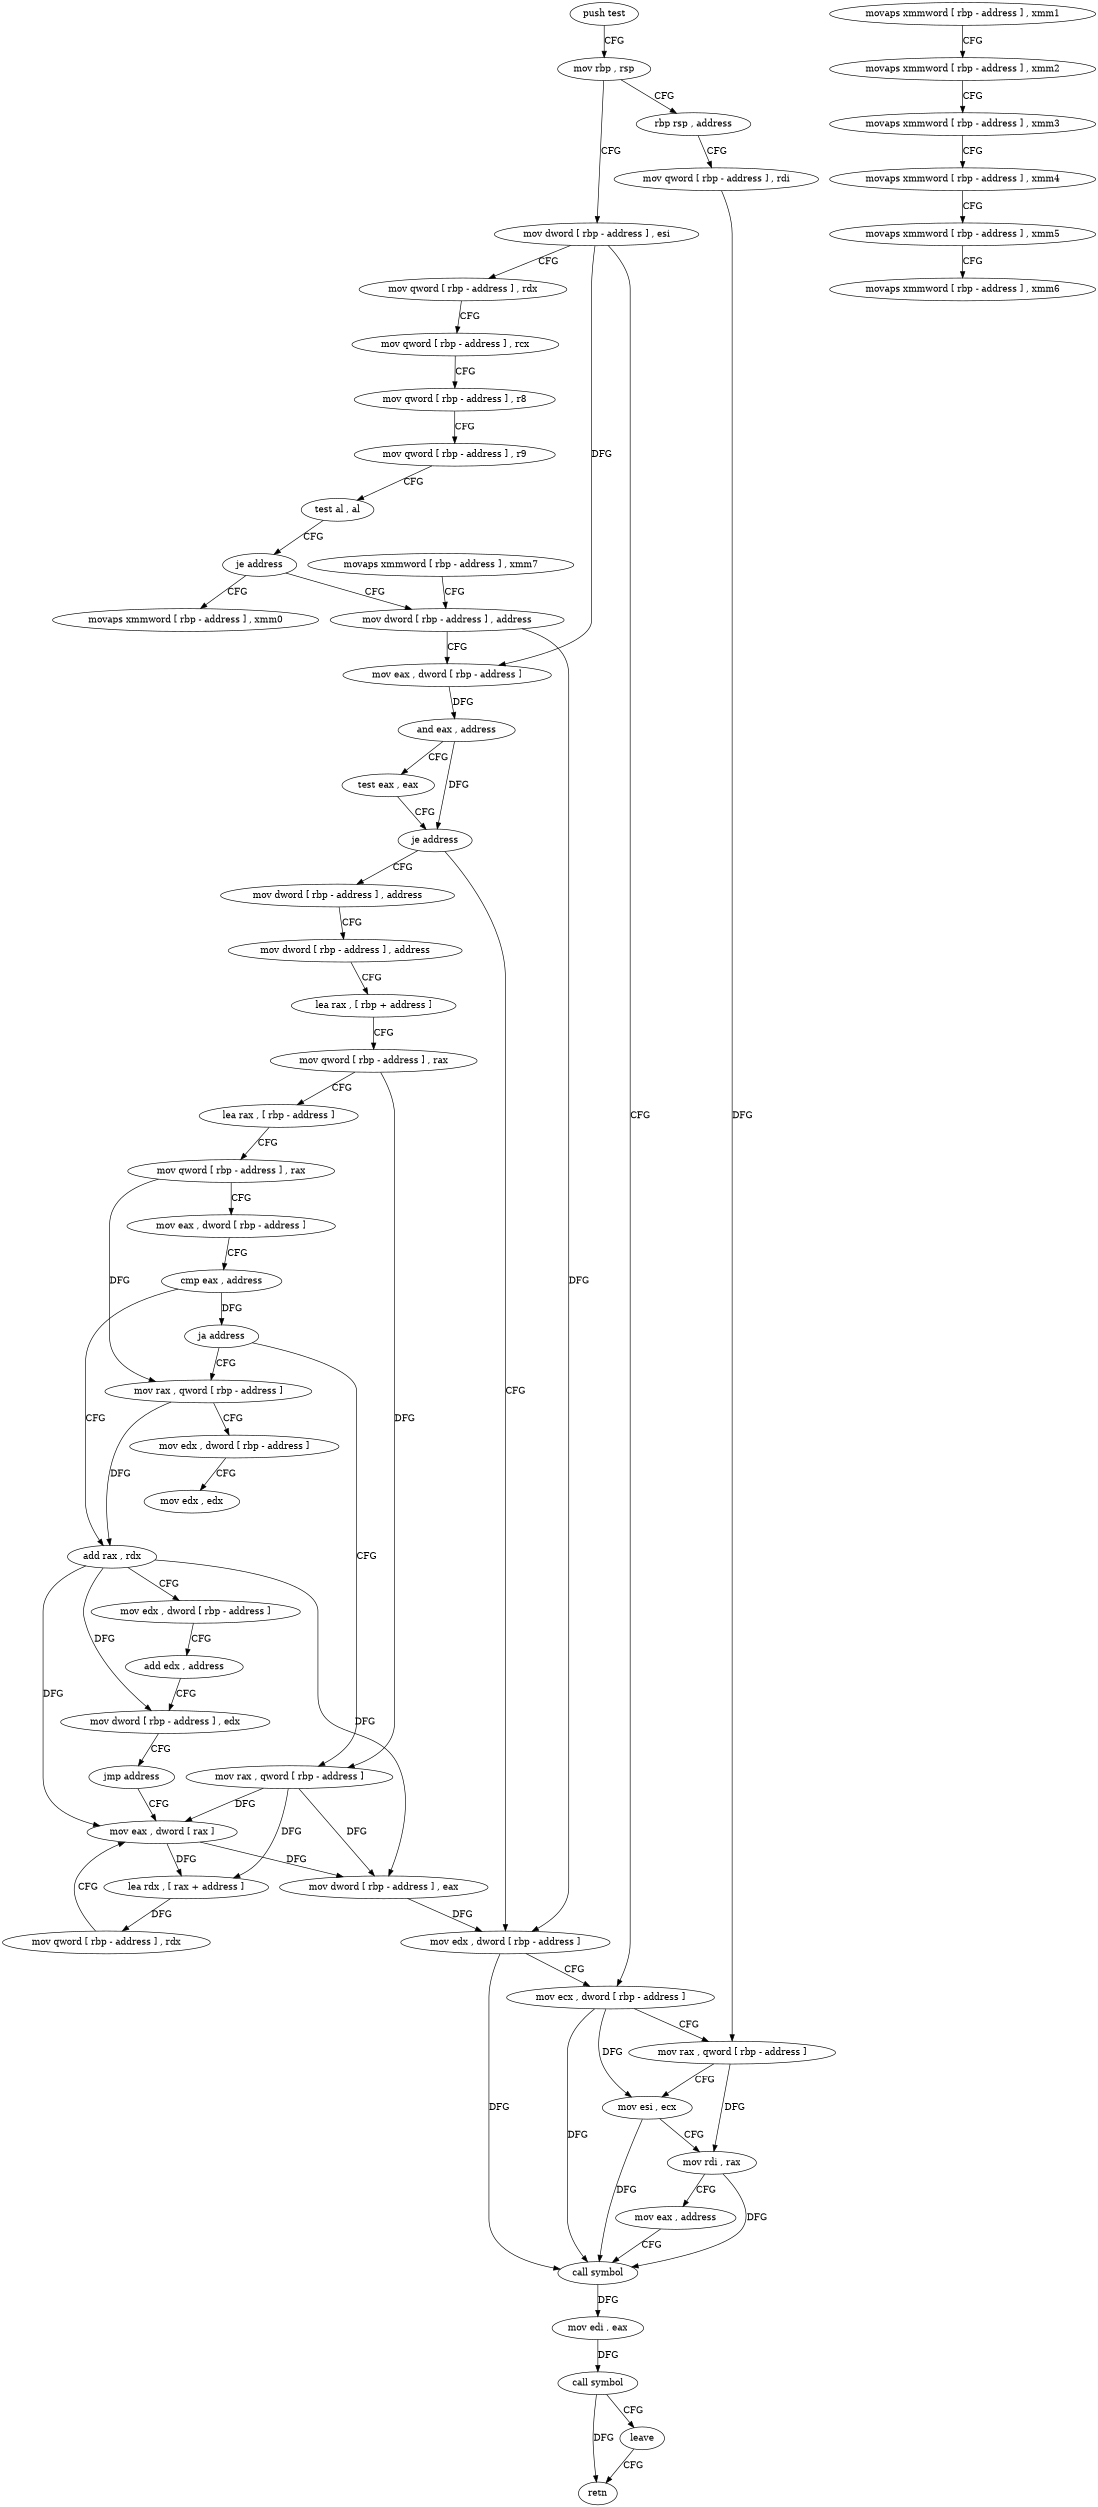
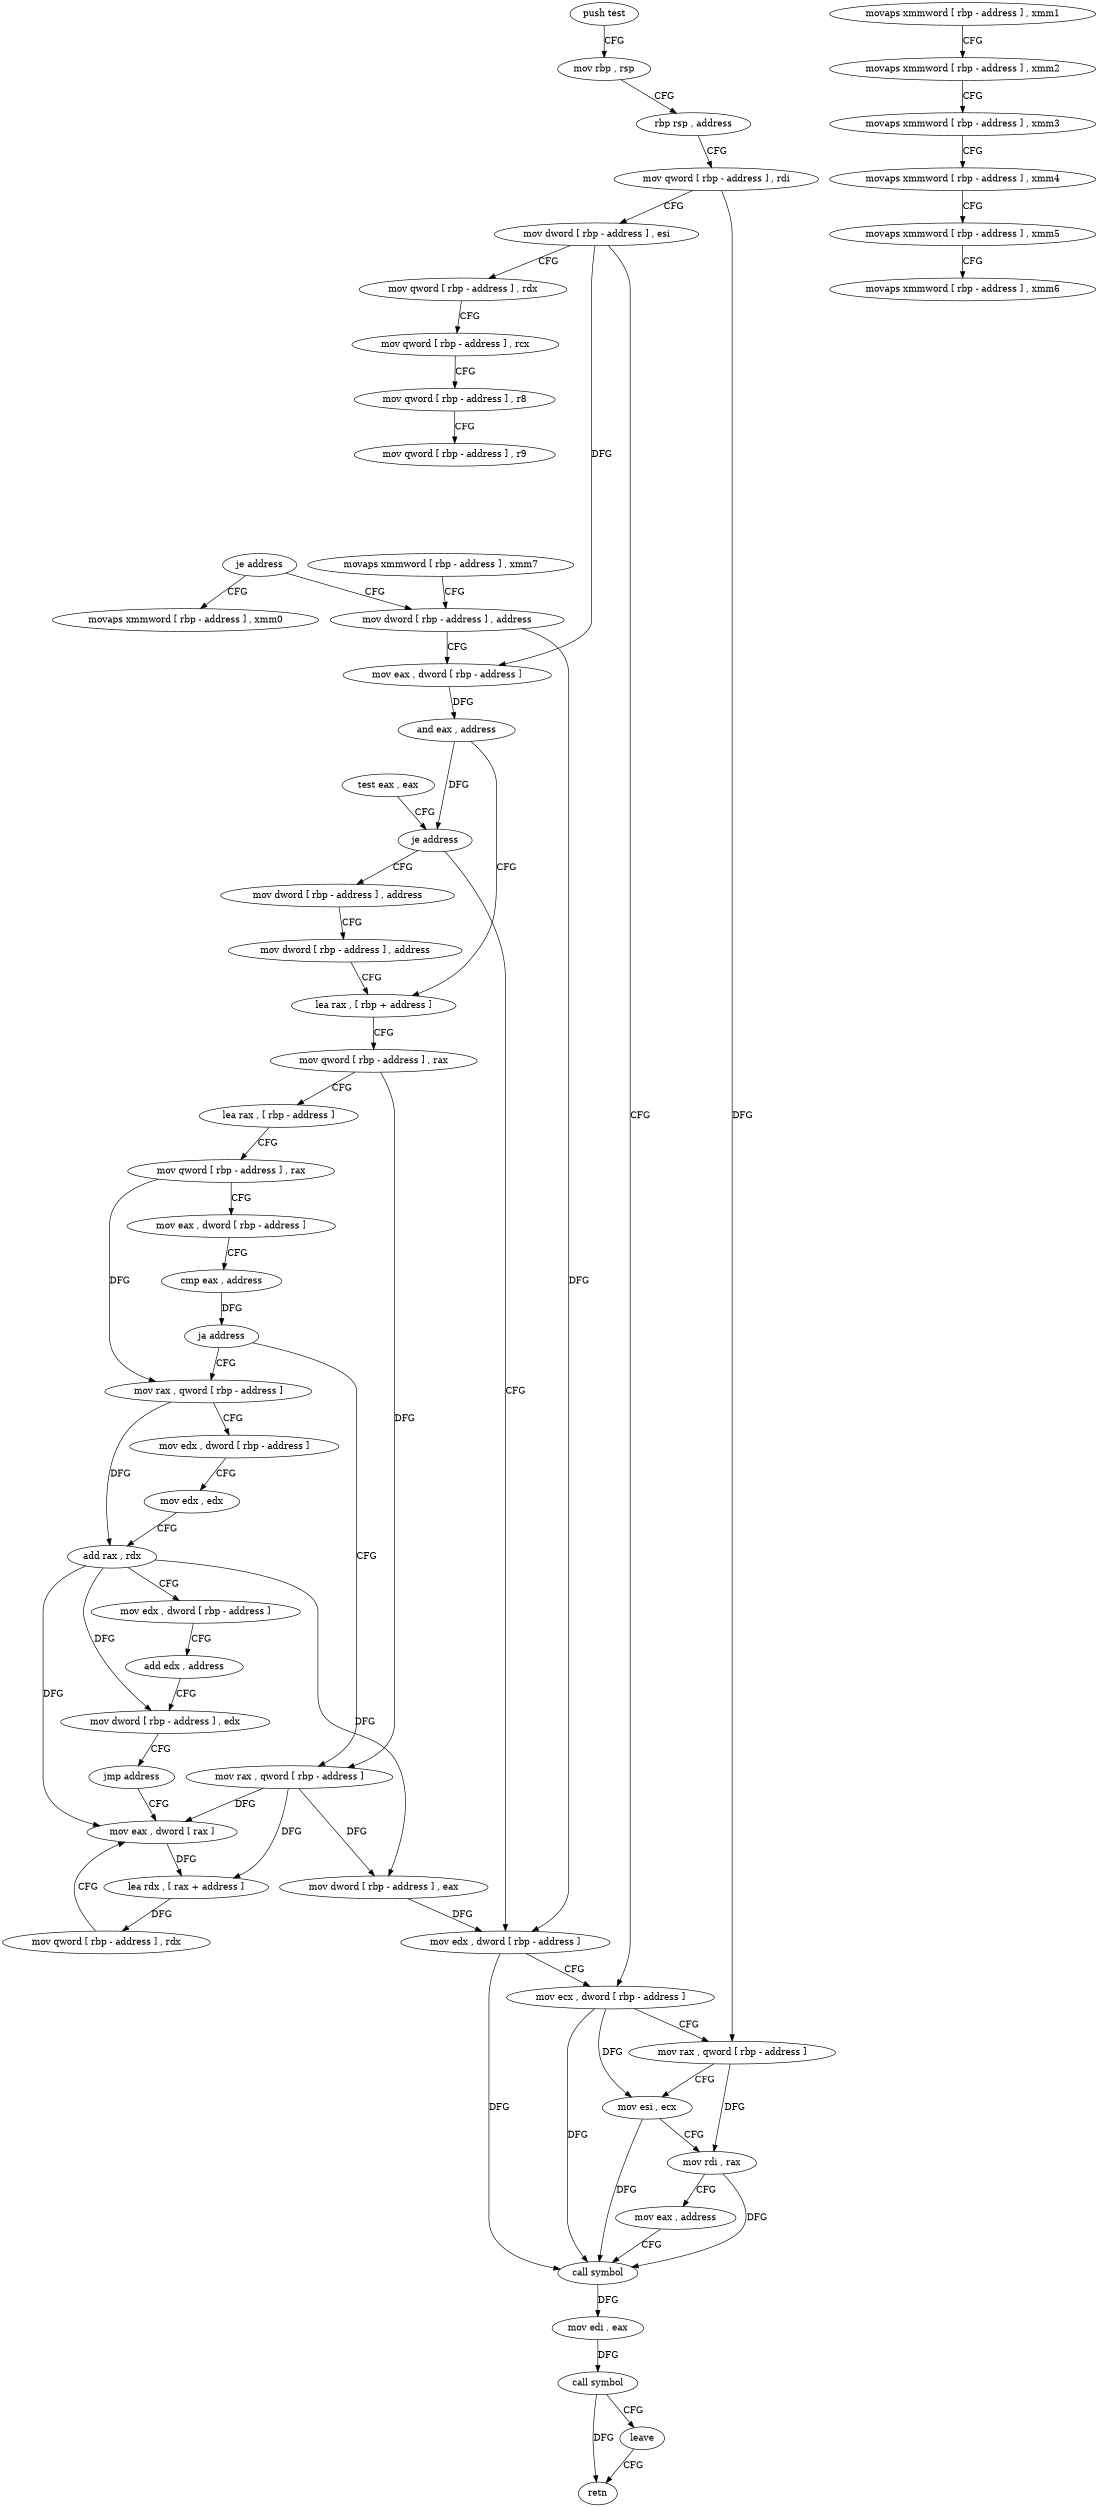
  digraph {
    n1 [label="push test"]
    n2 [label="mov rbp , rsp"]
    n3 [label="rbp rsp , address"]
    n4 [label="mov qword [ rbp - address ] , rdi"]
    n5 [label="mov dword [ rbp - address ] , esi"]
    n6 [label="mov rax , qword [ rbp - address ]"]
    n7 [label="mov qword [ rbp - address ] , rdx"]
    n8 [label="mov eax , dword [ rbp - address ]"]
    n9 [label="mov ecx , dword [ rbp - address ]"]
    n10 [label="mov esi , ecx"]
    n11 [label="mov rdi , rax"]
    n12 [label="mov qword [ rbp - address ] , rcx"]
    n13 [label="and eax , address"]
    n14 [label="call symbol"]
    n15 [label="mov qword [ rbp - address ] , r8"]
    n16 [label="mov qword [ rbp - address ] , r9"]
-   n17 [label="test al , al"]
    n18 [label="je address"]
    n19 [label="mov dword [ rbp - address ] , address"]
    n20 [label="movaps xmmword [ rbp - address ] , xmm0"]
    n21 [label="mov edx , dword [ rbp - address ]"]
    n22 [label="movaps xmmword [ rbp - address ] , xmm1"]
    n23 [label="movaps xmmword [ rbp - address ] , xmm2"]
    n24 [label="test eax , eax"]
    n25 [label="je address"]
    n26 [label="mov dword [ rbp - address ] , address"]
    n27 [label="mov dword [ rbp - address ] , address"]
    n28 [label="mov edi , eax"]
    n29 [label="lea rax , [ rbp + address ]"]
    n30 [label="movaps xmmword [ rbp - address ] , xmm3"]
    n31 [label="movaps xmmword [ rbp - address ] , xmm4"]
    n32 [label="movaps xmmword [ rbp - address ] , xmm5"]
    n33 [label="movaps xmmword [ rbp - address ] , xmm6"]
    n34 [label="movaps xmmword [ rbp - address ] , xmm7"]
    n35 [label="mov eax , address"]
    n36 [label="call symbol"]
    n37 [label=leave]
    n38 [label=retn]
    n39 [label="mov qword [ rbp - address ] , rax"]
    n40 [label="lea rax , [ rbp - address ]"]
    n41 [label="mov rax , qword [ rbp - address ]"]
    n42 [label="mov qword [ rbp - address ] , rax"]
    n43 [label="lea rdx , [ rax + address ]"]
    n44 [label="mov eax , dword [ rax ]"]
    n45 [label="mov dword [ rbp - address ] , eax"]
    n46 [label="mov eax , dword [ rbp - address ]"]
    n47 [label="mov rax , qword [ rbp - address ]"]
    n48 [label="cmp eax , address"]
    n49 [label="mov edx , dword [ rbp - address ]"]
    n50 [label="add rax , rdx"]
    n51 [label="ja address"]
    n52 [label="mov qword [ rbp - address ] , rdx"]
    n53 [label="mov edx , edx"]
    n54 [label="mov edx , dword [ rbp - address ]"]
    n55 [label="mov dword [ rbp - address ] , edx"]
    n56 [label="add edx , address"]
    n57 [label="jmp address"]
    n1 -> n2 [label=CFG]
    n2 -> n3 [label=CFG]
    n3 -> n4 [label=CFG]
-   n2 -> n5 [label=CFG]
+   n4 -> n5 [label=CFG]
    n4 -> n6 [label=DFG]
    n5 -> n7 [label=CFG]
    n5 -> n8 [label=DFG]
    n5 -> n9 [label=CFG]
    n6 -> n10 [label=CFG]
    n6 -> n11 [label=DFG]
    n7 -> n12 [label=CFG]
    n8 -> n13 [label=DFG]
    n9 -> n6 [label=CFG]
    n9 -> n10 [label=DFG]
    n9 -> n14 [label=DFG]
    n10 -> n11 [label=CFG]
    n10 -> n14 [label=DFG]
    n11 -> n14 [label=DFG]
    n11 -> n35 [label=CFG]
    n12 -> n15 [label=CFG]
-   n13 -> n24 [label=CFG]
+   n13 -> n29 [label=CFG]
    n13 -> n25 [label=DFG]
    n14 -> n28 [label=DFG]
    n15 -> n16 [label=CFG]
-   n16 -> n17 [label=CFG]
-   n17 -> n18 [label=CFG]
    n18 -> n19 [label=CFG]
    n18 -> n20 [label=CFG]
    n19 -> n8 [label=CFG]
    n19 -> n21 [label=DFG]
    n21 -> n9 [label=CFG]
    n21 -> n14 [label=DFG]
    n22 -> n23 [label=CFG]
    n23 -> n30 [label=CFG]
    n24 -> n25 [label=CFG]
    n25 -> n21 [label=CFG]
    n25 -> n26 [label=CFG]
    n26 -> n27 [label=CFG]
    n27 -> n29 [label=CFG]
    n28 -> n36 [label=DFG]
    n29 -> n39 [label=CFG]
    n30 -> n31 [label=CFG]
    n31 -> n32 [label=CFG]
    n32 -> n33 [label=CFG]
    n34 -> n19 [label=CFG]
    n35 -> n14 [label=CFG]
    n36 -> n37 [label=CFG]
    n36 -> n38 [label=DFG]
    n37 -> n38 [label=CFG]
    n39 -> n40 [label=CFG]
    n39 -> n41 [label=DFG]
    n40 -> n42 [label=CFG]
    n41 -> n43 [label=DFG]
    n41 -> n44 [label=DFG]
    n41 -> n45 [label=DFG]
    n42 -> n46 [label=CFG]
    n42 -> n47 [label=DFG]
    n43 -> n52 [label=DFG]
    n44 -> n43 [label=DFG]
-   n44 -> n45 [label=DFG]
    n45 -> n21 [label=DFG]
    n46 -> n48 [label=CFG]
    n47 -> n49 [label=CFG]
    n47 -> n50 [label=DFG]
    n48 -> n51 [label=DFG]
    n49 -> n53 [label=CFG]
    n50 -> n44 [label=DFG]
    n50 -> n45 [label=DFG]
    n50 -> n54 [label=CFG]
    n50 -> n55 [label=DFG]
    n51 -> n41 [label=CFG]
    n51 -> n47 [label=CFG]
    n52 -> n44 [label=CFG]
-   n48 -> n50 [label=CFG]
+   n53 -> n50 [label=CFG]
    n54 -> n56 [label=CFG]
    n55 -> n57 [label=CFG]
    n56 -> n55 [label=CFG]
    n57 -> n44 [label=CFG]
  }
